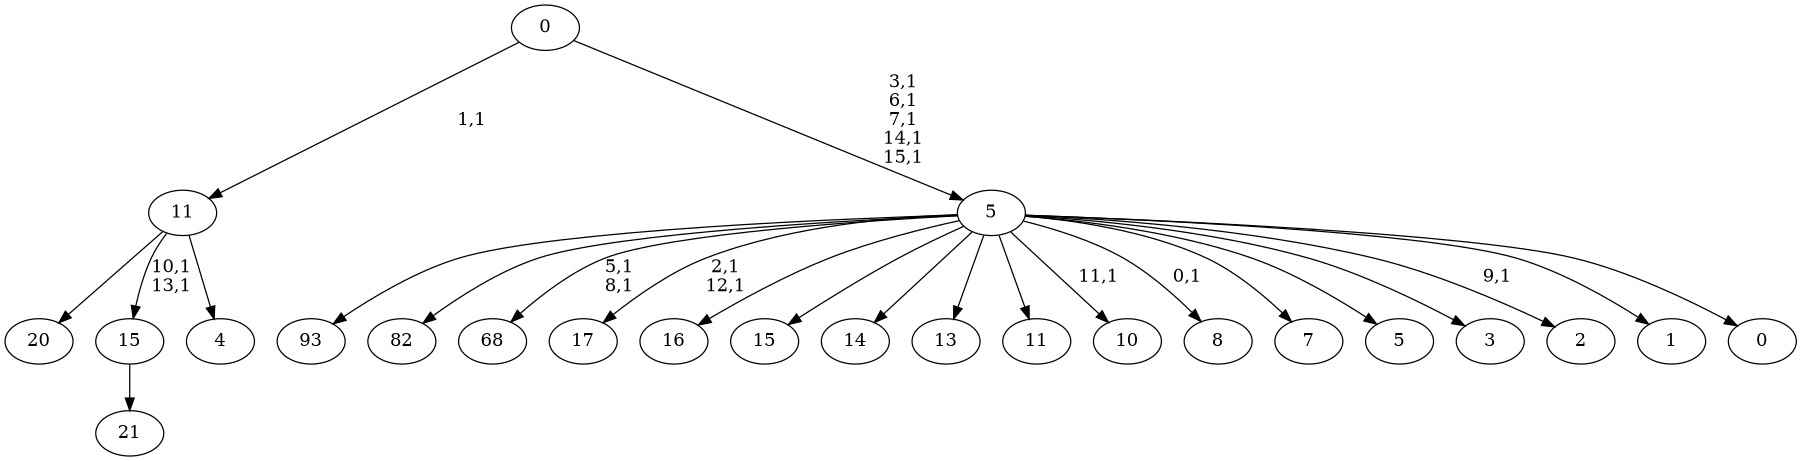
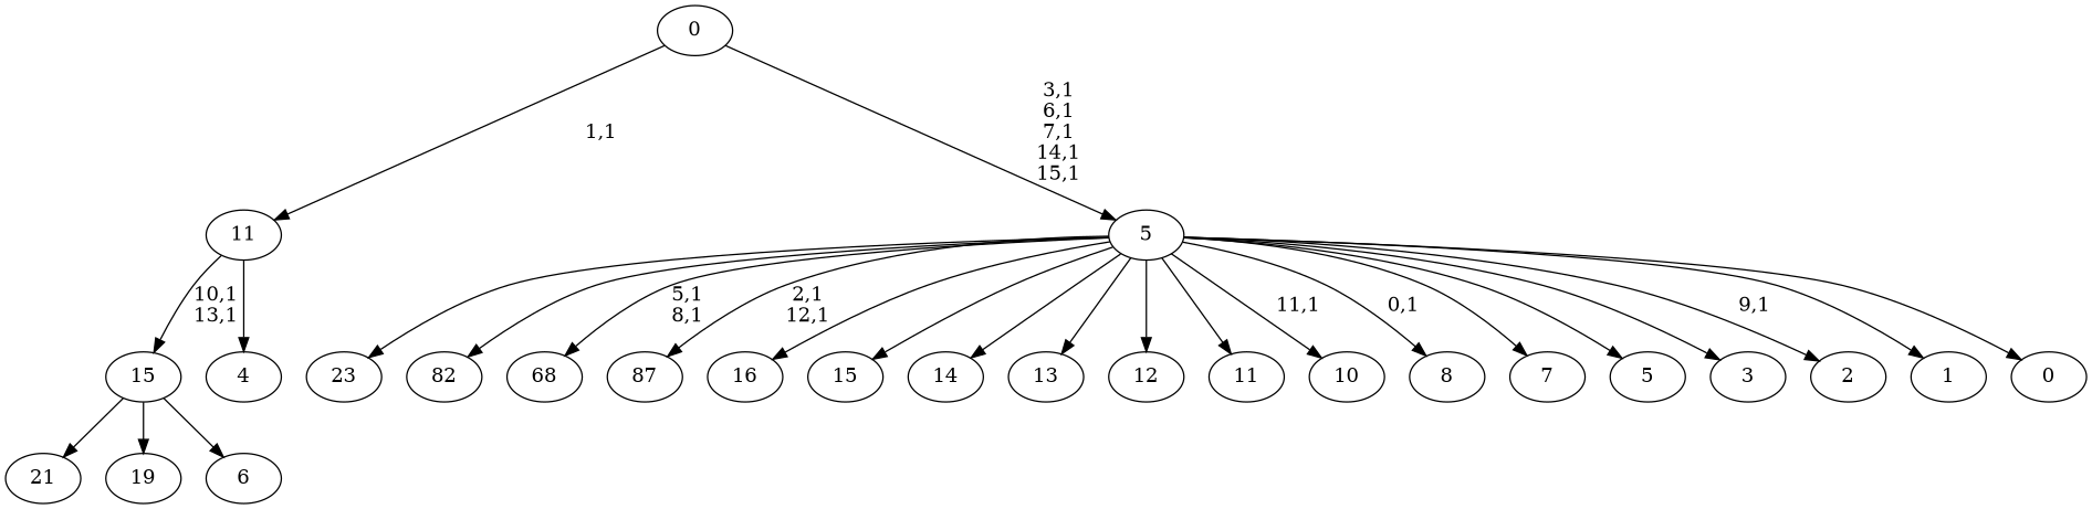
  digraph {
-   n1 [label=93]
+   n1 [label=23]
    n2 [label=82]
    n3 [label=21]
-   n4 [label=20]
+   n5 [label=19]
    n6 [label=68]
-   n7 [label=17]
+   n7 [label=87]
    n8 [label=16]
    n9 [label=15]
    n10 [label=14]
    n11 [label=13]
+   n12 [label=12]
    n13 [label=11]
    n14 [label=10]
    n15 [label=8]
    n16 [label=7]
+   n17 [label=6]
    15
    n19 [label=5]
    n20 [label=4]
    11
    n22 [label=3]
    n23 [label=2]
    n24 [label=1]
    n25 [label=0]
    5
    0
    15 -> n3
-   11 -> n4
+   15 -> n5
+   15 -> n17
    11 -> 15 [label="10,1\n13,1"]
    11 -> n20
    5 -> n1
    5 -> n2
    5 -> n6 [label="5,1\n8,1"]
    5 -> n7 [label="2,1\n12,1"]
    5 -> n8
    5 -> n9
    5 -> n10
    5 -> n11
+   5 -> n12
    5 -> n13
    5 -> n14 [label="11,1"]
    5 -> n15 [label="0,1"]
    5 -> n16
    5 -> n19
    5 -> n22
    5 -> n23 [label="9,1"]
    5 -> n24
    5 -> n25
    0 -> 11 [label="1,1"]
    0 -> 5 [label="3,1\n6,1\n7,1\n14,1\n15,1"]
  }
